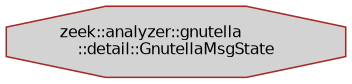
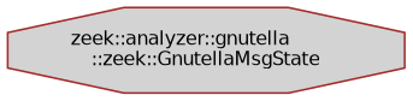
  digraph {
    rankdir=LR
-   n1 [color=brown fillcolor=lightgrey fontname=Helvetica fontsize=10 height=0.2 label="zeek::analyzer::gnutella\l::detail::GnutellaMsgState" shape=octagon style=filled width=0.4]
+   n1 [color=brown fillcolor=lightgrey fontname=Helvetica fontsize=10 height=0.2 label="zeek::analyzer::gnutella\l::zeek::GnutellaMsgState" shape=octagon style=filled width=0.4]
  }
